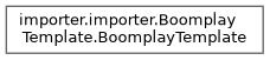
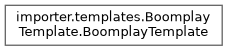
  digraph {
    rankdir=LR
-   n1 [color=grey40 fillcolor=white fontname=Helvetica fontsize=10 height=0.2 label="importer.importer.Boomplay\lTemplate.BoomplayTemplate" shape=box style=filled width=0.4]
+   n1 [color=grey40 fillcolor=white fontname=Helvetica fontsize=10 height=0.2 label="importer.templates.Boomplay\lTemplate.BoomplayTemplate" shape=box style=filled width=0.4]
  }
